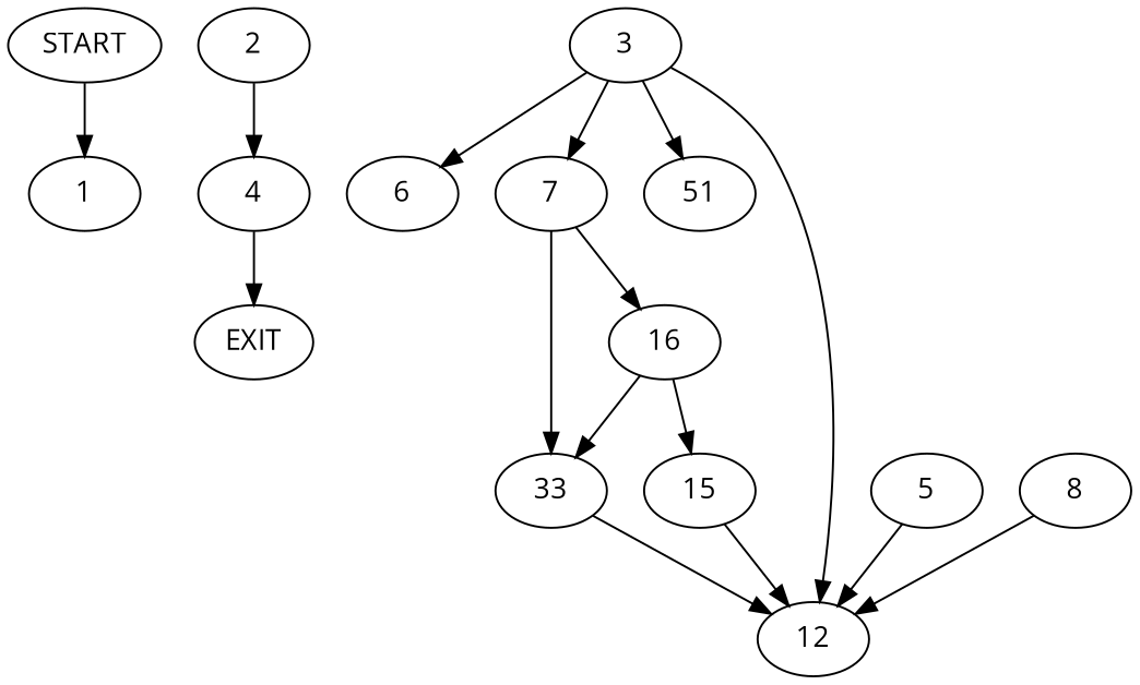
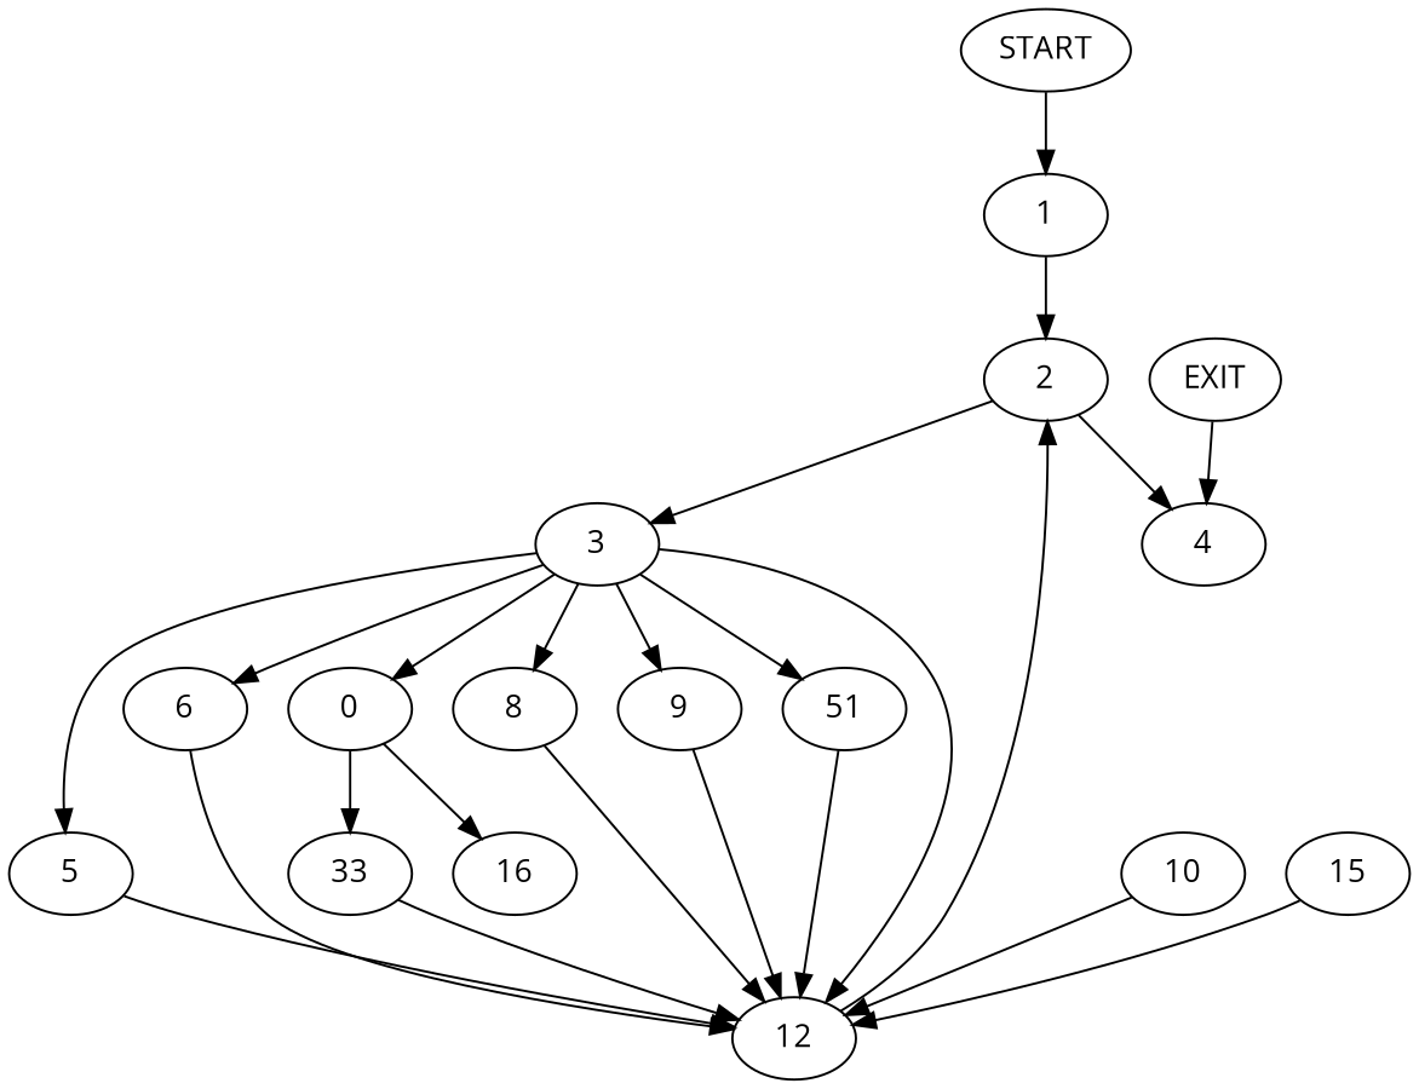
  digraph {
    fontname="Open Sans"
    node [fontname="Open Sans"]
    edge [fontname="Open Sans"]
    n1 [label=START]
    1
    2
    n4 [label=EXIT]
    3
    4
    5
    6
-   7
+   7 [label=0]
    8
+   9
    n12 [label=51]
    12
    n14 [label=33]
    n15 [label=16]
+   10
    15
    n1 -> 1
+   1 -> 2
+   2 -> 3
    2 -> 4
+   3 -> 5
    3 -> 6
    3 -> 7
+   3 -> 8
+   3 -> 9
    3 -> n12
    3 -> 12
-   4 -> n4
+   n4 -> 4
    5 -> 12
+   6 -> 12
    7 -> n14
    7 -> n15
    8 -> 12
+   9 -> 12
+   n12 -> 12
+   12 -> 2
    n14 -> 12
-   n15 -> n14
-   n15 -> 15
+   10 -> 12
    15 -> 12
  }
